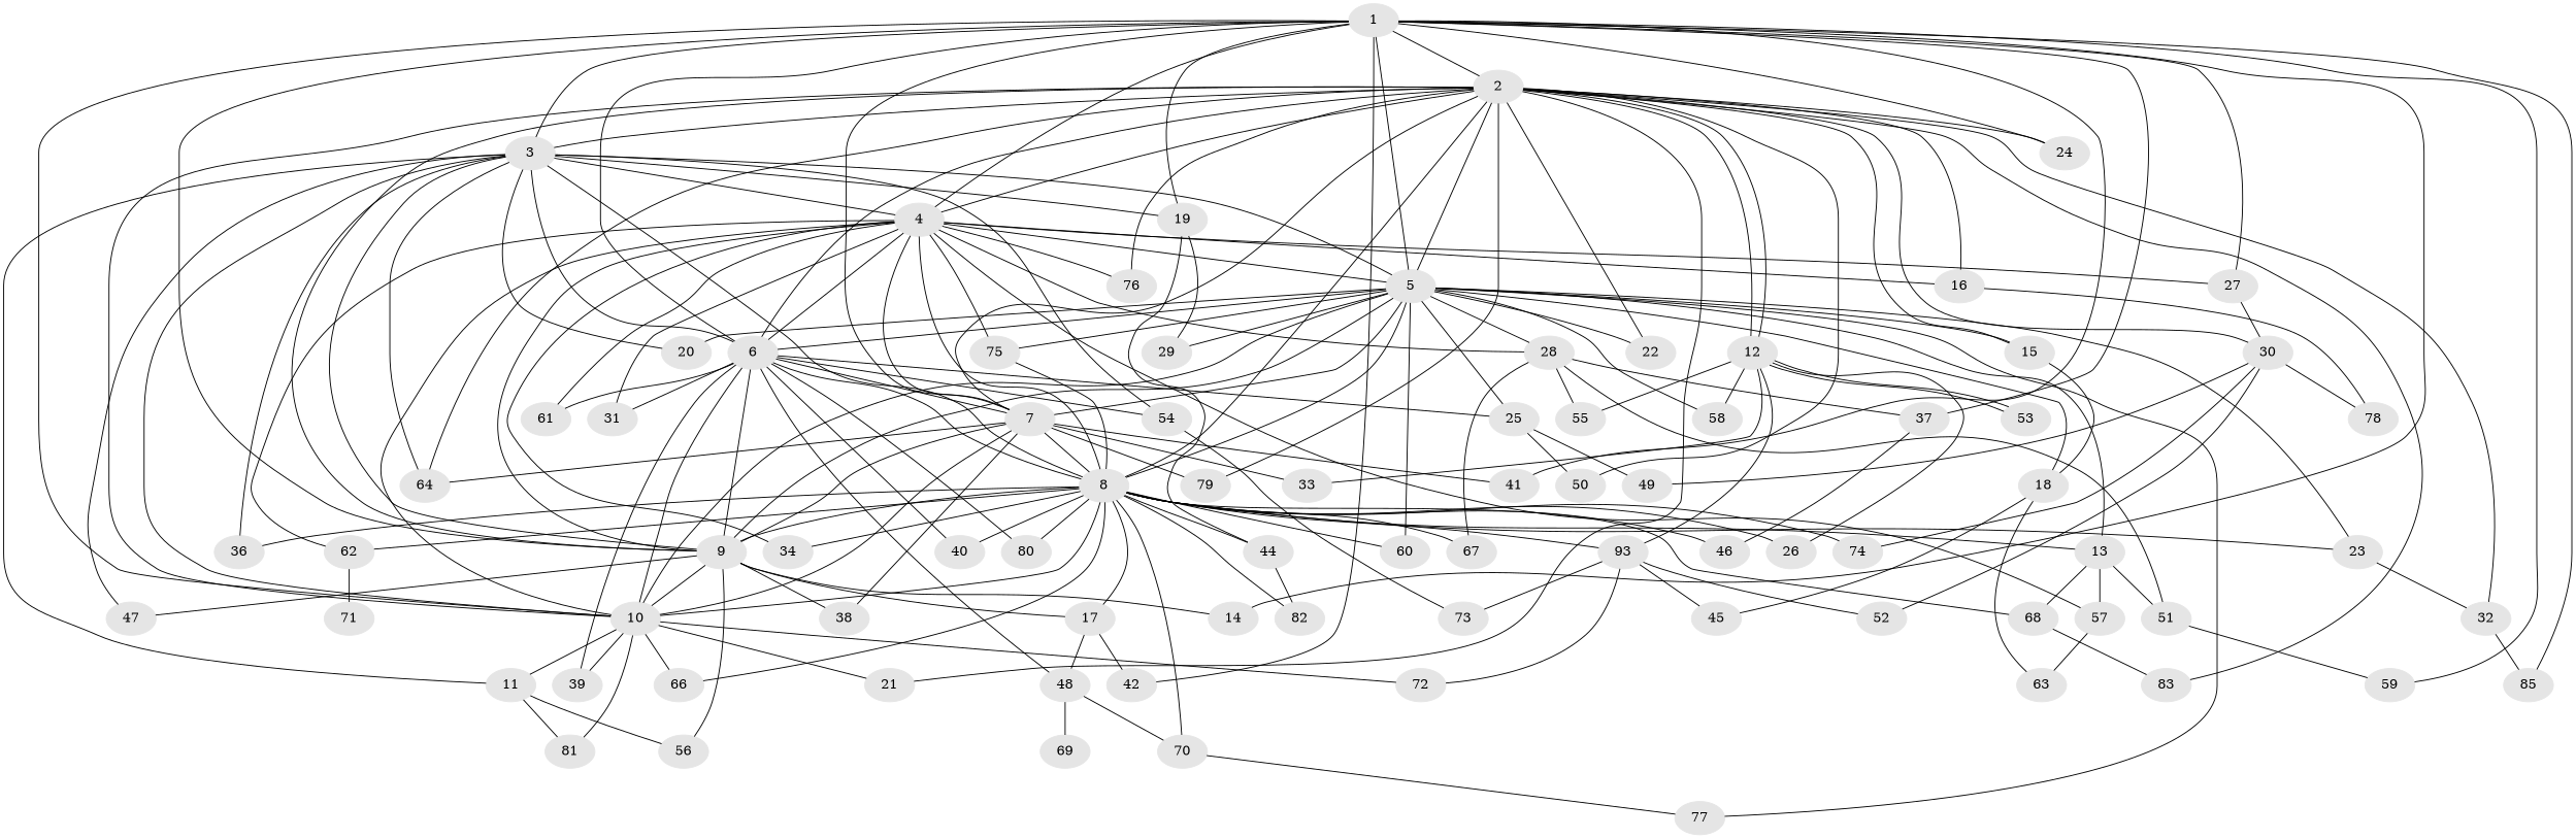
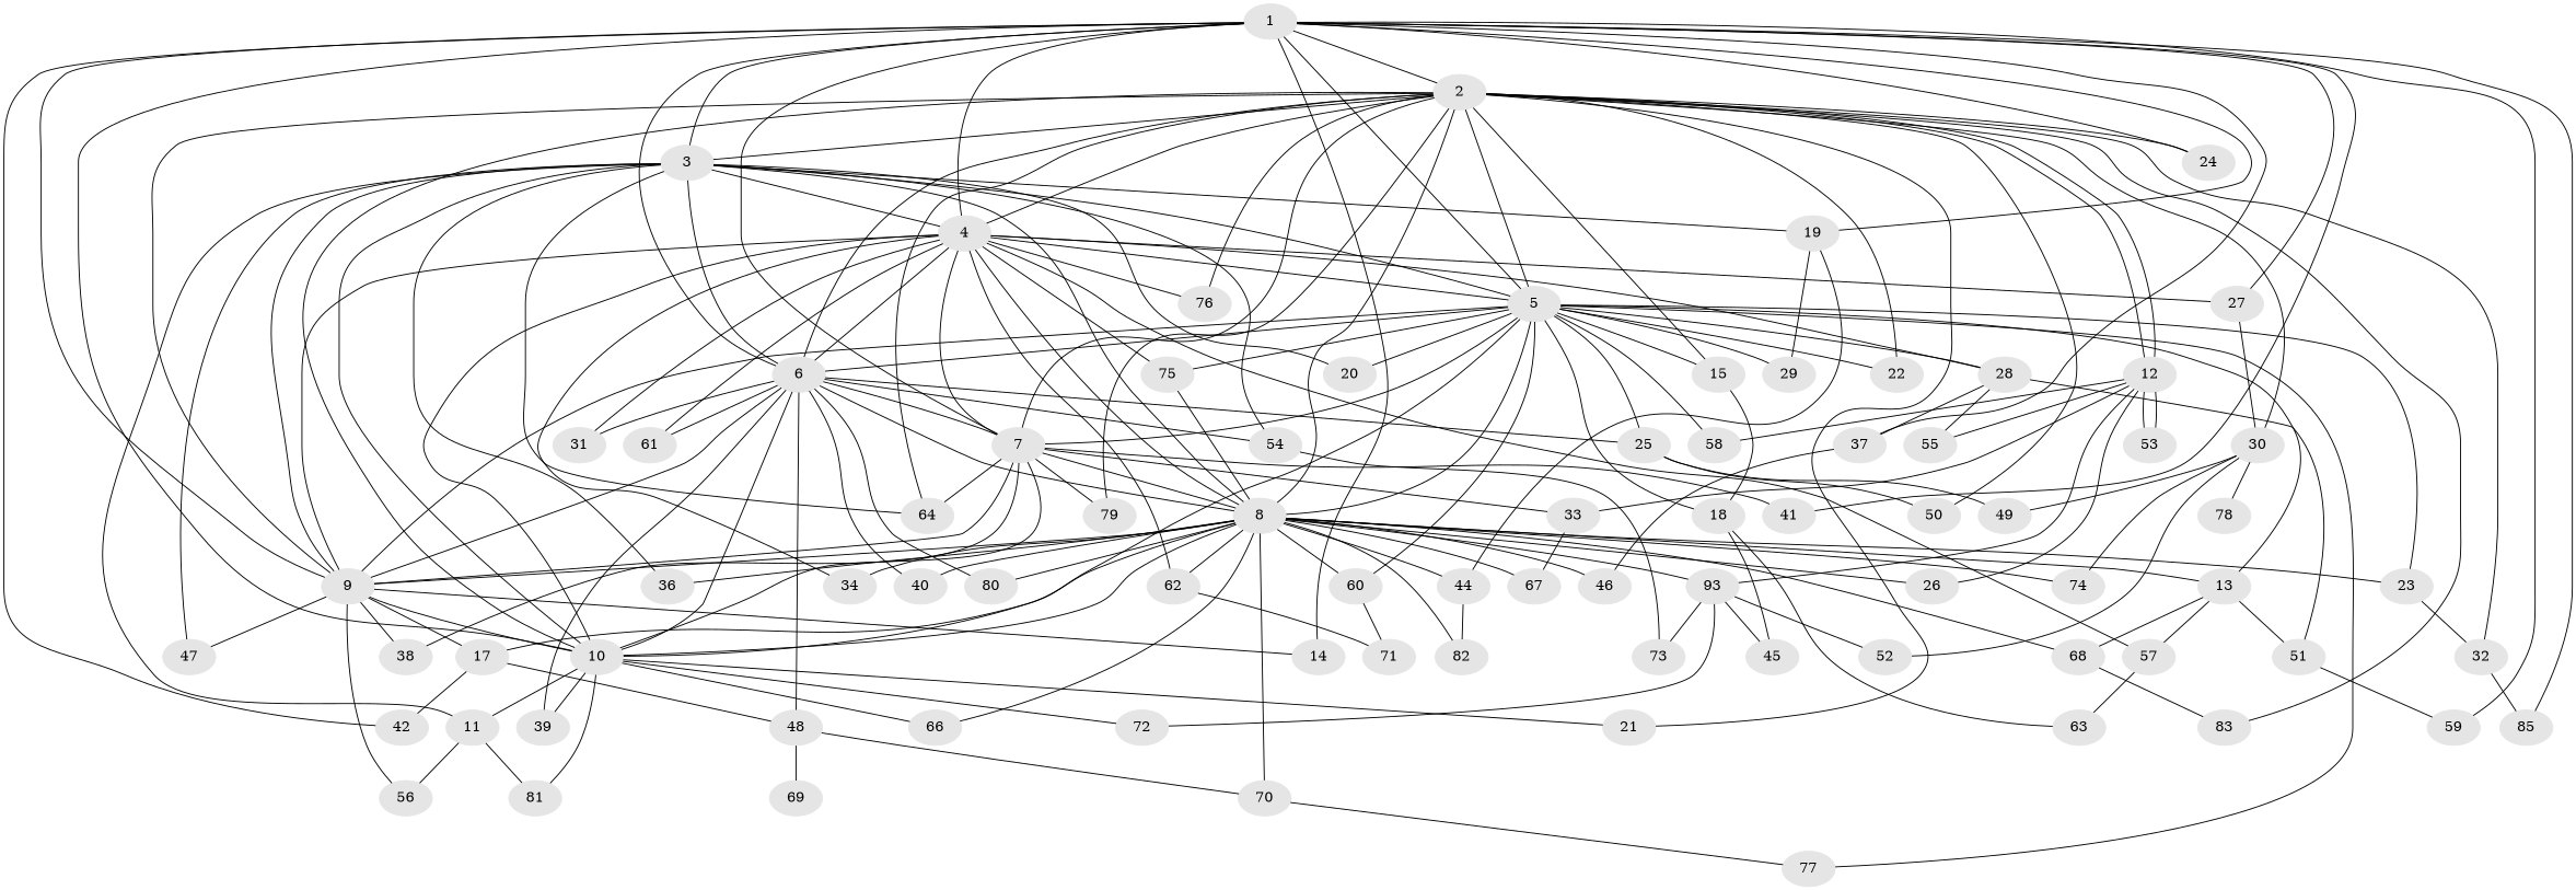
  graph {
    node [color=gray90 style=filled]
    1
    2
    3
    4
    5
    6
    7
    9
    10
    14
    19
    24
    27
    n14 [label=85]
    37
    41
    42
    59
    8
    12
    15
-   16
    21
    22
    30
    32
    50
    64
    76
    79
    83
    11
    20
    36
    47
    54
    28
    31
    34
    57
    61
    62
    75
    13
    18
    23
    25
    29
    58
    60
    77
    39
    40
    48
    80
    33
    38
    17
    26
    n60 [label=93]
    44
    46
    66
    67
    68
    70
    74
    82
    56
    72
    81
    53
    55
    78
    49
    52
    73
    51
    63
    71
    45
    69
    1 -- 2
    1 -- 3
    1 -- 4
    1 -- 5
    1 -- 6
    1 -- 7
    1 -- 9
    1 -- 10
    1 -- 14
    1 -- 19
    1 -- 24
    1 -- 27
    1 -- n14
    1 -- 37
    1 -- 41
    1 -- 42
    1 -- 59
    2 -- 3
    2 -- 4
    2 -- 5
    2 -- 6
    2 -- 7
    2 -- 9
    2 -- 10
    2 -- 24
    2 -- 8
    2 -- 12
    2 -- 12
    2 -- 15
-   2 -- 16
    2 -- 21
    2 -- 22
    2 -- 30
    2 -- 32
    2 -- 50
    2 -- 64
    2 -- 76
    2 -- 79
    2 -- 83
    3 -- 4
    3 -- 5
    3 -- 6
    3 -- 9
    3 -- 10
    3 -- 19
    3 -- 8
    3 -- 64
    3 -- 11
    3 -- 20
    3 -- 36
    3 -- 47
    3 -- 54
    4 -- 5
    4 -- 6
    4 -- 7
    4 -- 9
    4 -- 10
    4 -- 27
    4 -- 8
-   4 -- 16
    4 -- 76
    4 -- 28
    4 -- 31
    4 -- 34
    4 -- 57
    4 -- 61
    4 -- 62
    4 -- 75
    5 -- 6
    5 -- 7
    5 -- 9
    5 -- 10
    5 -- 8
    5 -- 15
    5 -- 22
    5 -- 20
    5 -- 28
    5 -- 75
    5 -- 13
    5 -- 18
    5 -- 23
    5 -- 25
    5 -- 29
    5 -- 58
    5 -- 60
    5 -- 77
    6 -- 7
    6 -- 9
    6 -- 10
    6 -- 8
    6 -- 54
    6 -- 31
    6 -- 61
    6 -- 25
    6 -- 39
    6 -- 40
    6 -- 48
    6 -- 80
    7 -- 9
    7 -- 10
    7 -- 41
    7 -- 8
    7 -- 64
    7 -- 79
    7 -- 33
    7 -- 38
    9 -- 10
    9 -- 14
    9 -- 47
    9 -- 38
    9 -- 17
    9 -- 56
    10 -- 21
    10 -- 11
    10 -- 39
    10 -- 66
    10 -- 72
    10 -- 81
    19 -- 29
    19 -- 44
    27 -- 30
    37 -- 46
    8 -- 9
    8 -- 10
    8 -- 36
    8 -- 34
    8 -- 62
    8 -- 13
    8 -- 23
    8 -- 60
    8 -- 40
    8 -- 80
    8 -- 17
    8 -- 26
    8 -- n60
    8 -- 44
    8 -- 46
    8 -- 66
    8 -- 67
    8 -- 68
    8 -- 70
    8 -- 74
    8 -- 82
    12 -- 58
    12 -- 33
    12 -- 26
    12 -- n60
    12 -- 53
    12 -- 53
    12 -- 55
    15 -- 18
-   16 -- 78
    30 -- 74
    30 -- 78
    30 -- 49
    30 -- 52
    32 -- n14
    11 -- 56
    11 -- 81
    54 -- 73
    28 -- 37
-   28 -- 67
+   33 -- 67
    28 -- 55
    28 -- 51
    57 -- 63
    62 -- 71
    75 -- 8
    13 -- 57
    13 -- 68
    13 -- 51
    18 -- 63
    18 -- 45
    23 -- 32
    25 -- 50
    25 -- 49
+   60 -- 71
    48 -- 70
    48 -- 69
    17 -- 42
    17 -- 48
    n60 -- 72
    n60 -- 52
    n60 -- 73
    n60 -- 45
    44 -- 82
    68 -- 83
    70 -- 77
    51 -- 59
  }
